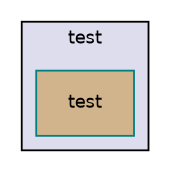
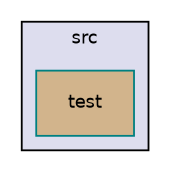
  digraph {
    compound=true
    n1 [fillcolor=tan fontname=Helvetica fontsize=10 label=test pencolor=black shape=box style=filled color=teal]
    subgraph cluster_1 {
      bgcolor="#ddddee"
      fontname=Helvetica
      fontsize=10
-     label=test
+     label=src
      pencolor=black
      n1
    }
  }
